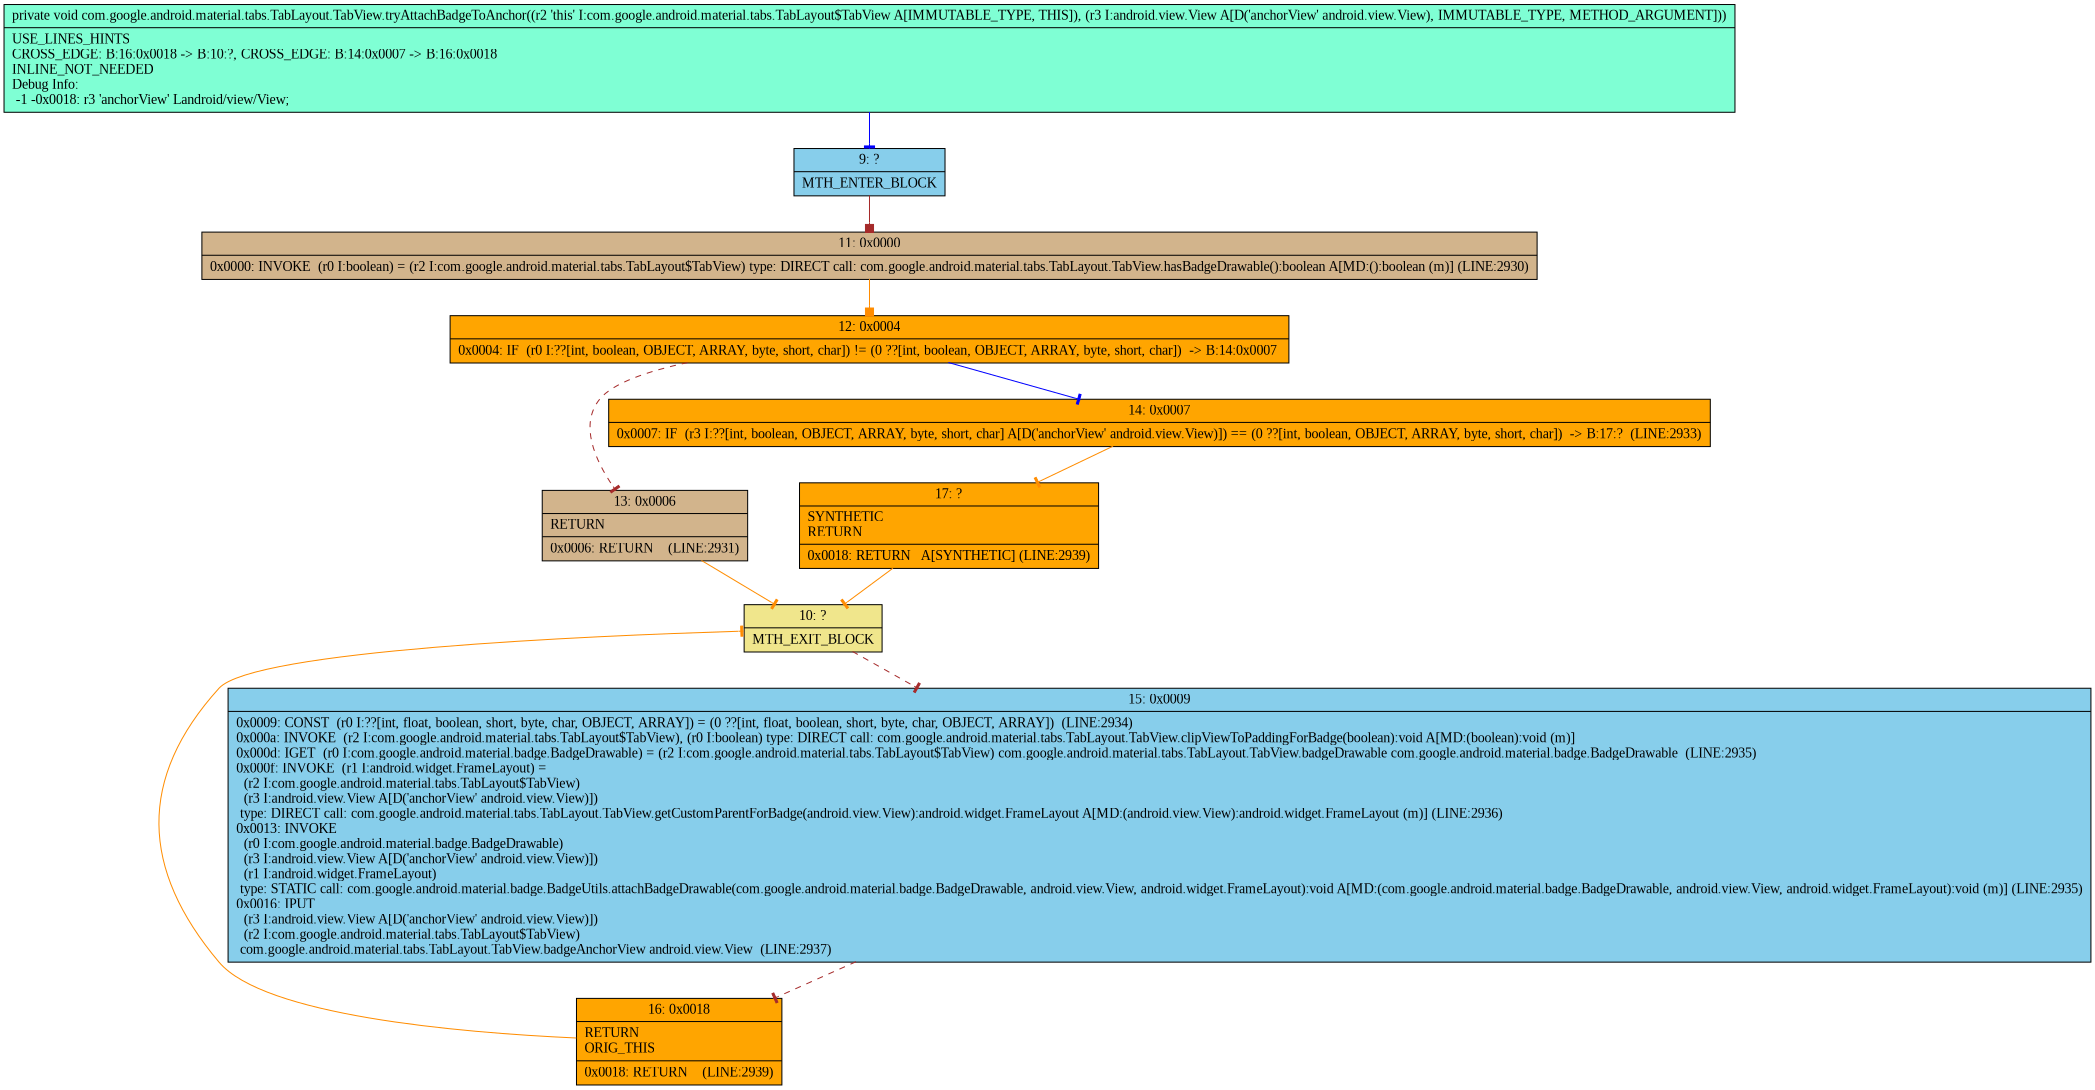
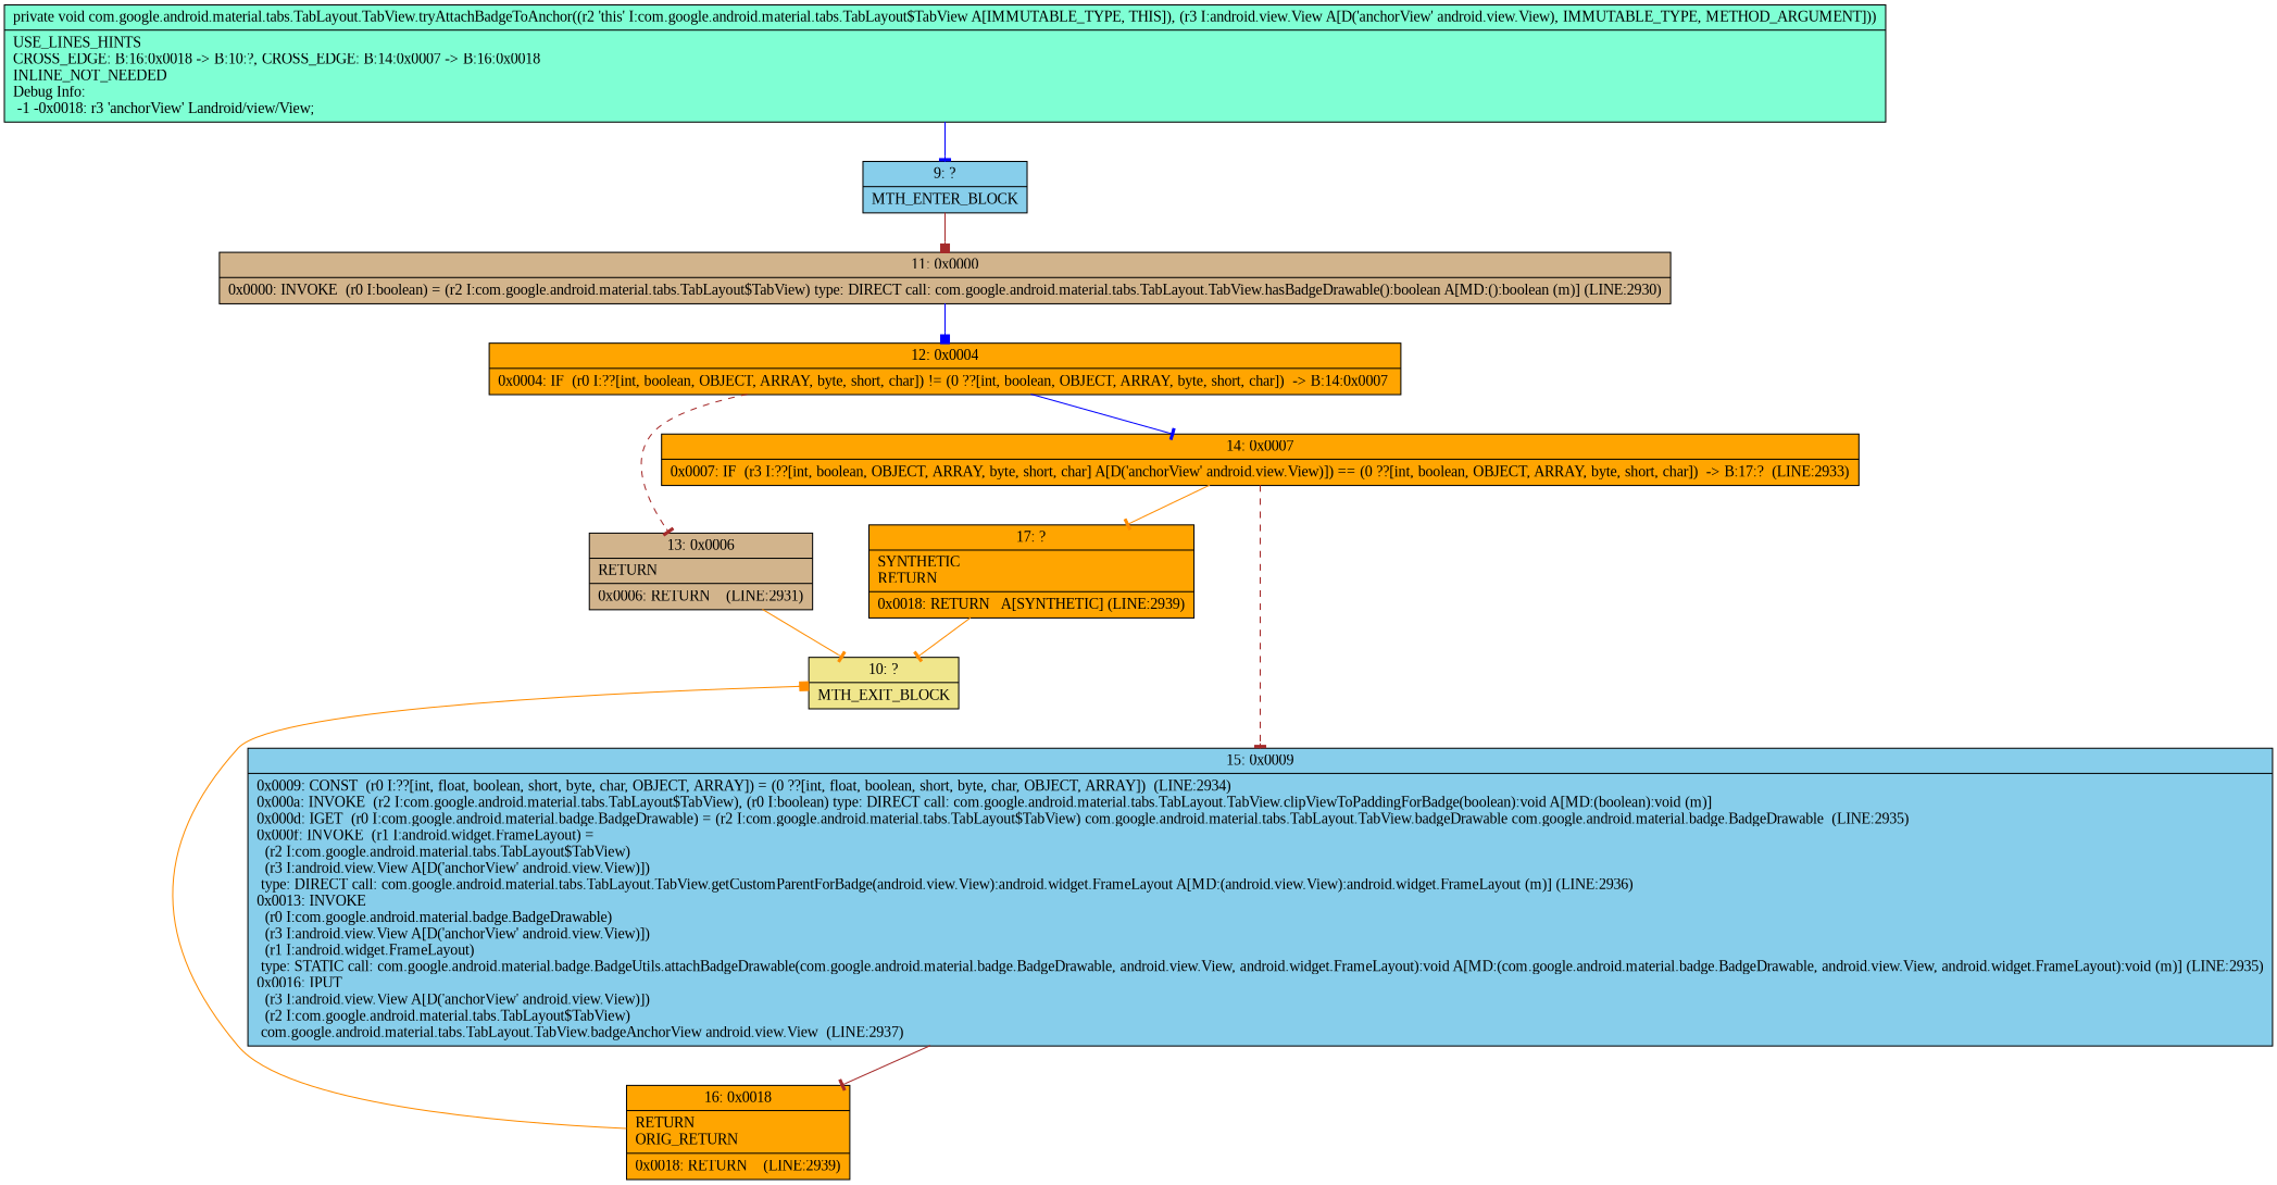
  digraph {
    fontname="Liberation Serif"
    node [fillcolor=orange fontname="Liberation Serif" shape=record style=filled]
    edge [arrowhead=tee color=darkorange fontname="Liberation Serif"]
    n1 [fillcolor=skyblue label="{9\:\ ?|MTH_ENTER_BLOCK\l}"]
    n2 [fillcolor=tan label="{11\:\ 0x0000|0x0000: INVOKE  (r0 I:boolean) = (r2 I:com.google.android.material.tabs.TabLayout$TabView) type: DIRECT call: com.google.android.material.tabs.TabLayout.TabView.hasBadgeDrawable():boolean A[MD:():boolean (m)] (LINE:2930)\l}"]
    n3 [label="{12\:\ 0x0004|0x0004: IF  (r0 I:??[int, boolean, OBJECT, ARRAY, byte, short, char]) != (0 ??[int, boolean, OBJECT, ARRAY, byte, short, char])  \-\> B:14:0x0007 \l}"]
    n4 [fillcolor=tan label="{13\:\ 0x0006|RETURN\l|0x0006: RETURN    (LINE:2931)\l}"]
    n5 [label="{14\:\ 0x0007|0x0007: IF  (r3 I:??[int, boolean, OBJECT, ARRAY, byte, short, char] A[D('anchorView' android.view.View)]) == (0 ??[int, boolean, OBJECT, ARRAY, byte, short, char])  \-\> B:17:?  (LINE:2933)\l}"]
    n6 [fillcolor=khaki label="{10\:\ ?|MTH_EXIT_BLOCK\l}"]
    n7 [fillcolor=skyblue label="{15\:\ 0x0009|0x0009: CONST  (r0 I:??[int, float, boolean, short, byte, char, OBJECT, ARRAY]) = (0 ??[int, float, boolean, short, byte, char, OBJECT, ARRAY])  (LINE:2934)\l0x000a: INVOKE  (r2 I:com.google.android.material.tabs.TabLayout$TabView), (r0 I:boolean) type: DIRECT call: com.google.android.material.tabs.TabLayout.TabView.clipViewToPaddingForBadge(boolean):void A[MD:(boolean):void (m)]\l0x000d: IGET  (r0 I:com.google.android.material.badge.BadgeDrawable) = (r2 I:com.google.android.material.tabs.TabLayout$TabView) com.google.android.material.tabs.TabLayout.TabView.badgeDrawable com.google.android.material.badge.BadgeDrawable  (LINE:2935)\l0x000f: INVOKE  (r1 I:android.widget.FrameLayout) = \l  (r2 I:com.google.android.material.tabs.TabLayout$TabView)\l  (r3 I:android.view.View A[D('anchorView' android.view.View)])\l type: DIRECT call: com.google.android.material.tabs.TabLayout.TabView.getCustomParentForBadge(android.view.View):android.widget.FrameLayout A[MD:(android.view.View):android.widget.FrameLayout (m)] (LINE:2936)\l0x0013: INVOKE  \l  (r0 I:com.google.android.material.badge.BadgeDrawable)\l  (r3 I:android.view.View A[D('anchorView' android.view.View)])\l  (r1 I:android.widget.FrameLayout)\l type: STATIC call: com.google.android.material.badge.BadgeUtils.attachBadgeDrawable(com.google.android.material.badge.BadgeDrawable, android.view.View, android.widget.FrameLayout):void A[MD:(com.google.android.material.badge.BadgeDrawable, android.view.View, android.widget.FrameLayout):void (m)] (LINE:2935)\l0x0016: IPUT  \l  (r3 I:android.view.View A[D('anchorView' android.view.View)])\l  (r2 I:com.google.android.material.tabs.TabLayout$TabView)\l com.google.android.material.tabs.TabLayout.TabView.badgeAnchorView android.view.View  (LINE:2937)\l}"]
    n8 [label="{17\:\ ?|SYNTHETIC\lRETURN\l|0x0018: RETURN   A[SYNTHETIC] (LINE:2939)\l}"]
-   n9 [label="{16\:\ 0x0018|RETURN\lORIG_THIS\l|0x0018: RETURN    (LINE:2939)\l}"]
+   n9 [label="{16\:\ 0x0018|RETURN\lORIG_RETURN\l|0x0018: RETURN    (LINE:2939)\l}"]
    n10 [fillcolor=aquamarine label="{private void com.google.android.material.tabs.TabLayout.TabView.tryAttachBadgeToAnchor((r2 'this' I:com.google.android.material.tabs.TabLayout$TabView A[IMMUTABLE_TYPE, THIS]), (r3 I:android.view.View A[D('anchorView' android.view.View), IMMUTABLE_TYPE, METHOD_ARGUMENT]))  | USE_LINES_HINTS\lCROSS_EDGE: B:16:0x0018 \-\> B:10:?, CROSS_EDGE: B:14:0x0007 \-\> B:16:0x0018\lINLINE_NOT_NEEDED\lDebug Info:\l  \-1 \-0x0018: r3 'anchorView' Landroid\/view\/View;\l}"]
    n1 -> n2 [arrowhead=box color=brown]
-   n2 -> n3 [arrowhead=box]
+   n2 -> n3 [arrowhead=box color=blue]
    n3 -> n4 [color=brown style=dashed]
    n3 -> n5 [color=blue]
    n4 -> n6
-   n6 -> n7 [color=brown style=dashed]
+   n5 -> n7 [color=brown style=dashed]
    n5 -> n8
-   n7 -> n9 [color=brown style=dashed]
+   n7 -> n9 [color=brown]
    n8 -> n6
-   n9 -> n6
+   n9 -> n6 [arrowhead=box]
    n10 -> n1 [color=blue]
  }
